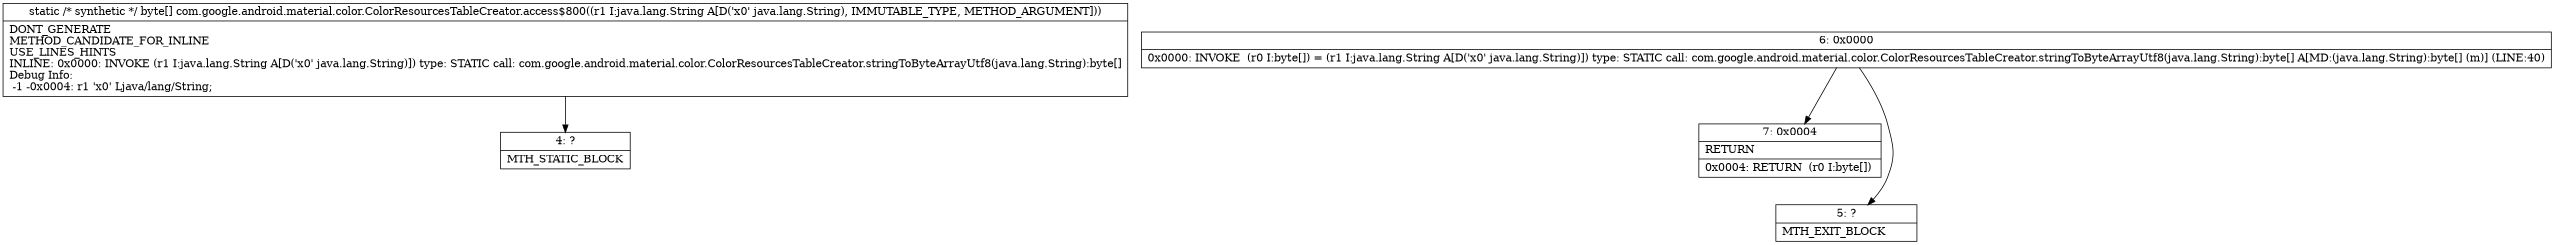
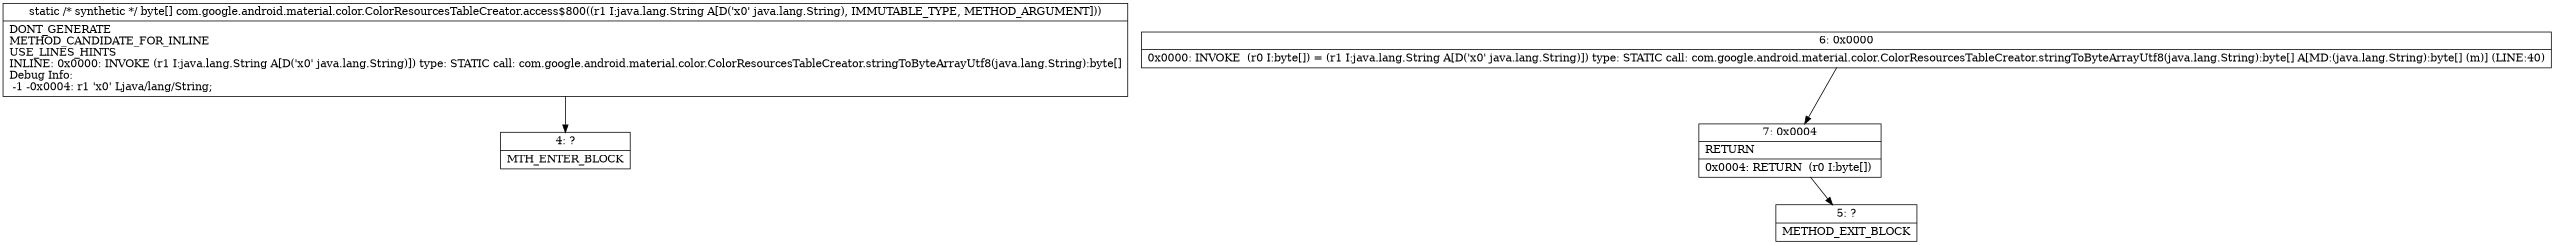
  digraph {
    node [shape=record]
-   n1 [label="{4\:\ ?|MTH_STATIC_BLOCK\l}"]
+   n1 [label="{4\:\ ?|MTH_ENTER_BLOCK\l}"]
    n2 [label="{6\:\ 0x0000|0x0000: INVOKE  (r0 I:byte[]) = (r1 I:java.lang.String A[D('x0' java.lang.String)]) type: STATIC call: com.google.android.material.color.ColorResourcesTableCreator.stringToByteArrayUtf8(java.lang.String):byte[] A[MD:(java.lang.String):byte[] (m)] (LINE:40)\l}"]
    n3 [label="{7\:\ 0x0004|RETURN\l|0x0004: RETURN  (r0 I:byte[]) \l}"]
-   n4 [label="{5\:\ ?|MTH_EXIT_BLOCK\l}"]
+   n4 [label="{5\:\ ?|METHOD_EXIT_BLOCK\l}"]
    n5 [label="{static \/* synthetic *\/ byte[] com.google.android.material.color.ColorResourcesTableCreator.access$800((r1 I:java.lang.String A[D('x0' java.lang.String), IMMUTABLE_TYPE, METHOD_ARGUMENT]))  | DONT_GENERATE\lMETHOD_CANDIDATE_FOR_INLINE\lUSE_LINES_HINTS\lINLINE: 0x0000: INVOKE  (r1 I:java.lang.String A[D('x0' java.lang.String)]) type: STATIC call: com.google.android.material.color.ColorResourcesTableCreator.stringToByteArrayUtf8(java.lang.String):byte[]\lDebug Info:\l  \-1 \-0x0004: r1 'x0' Ljava\/lang\/String;\l}"]
    n2 -> n3
-   n2 -> n4
+   n3 -> n4
    n5 -> n1
  }
